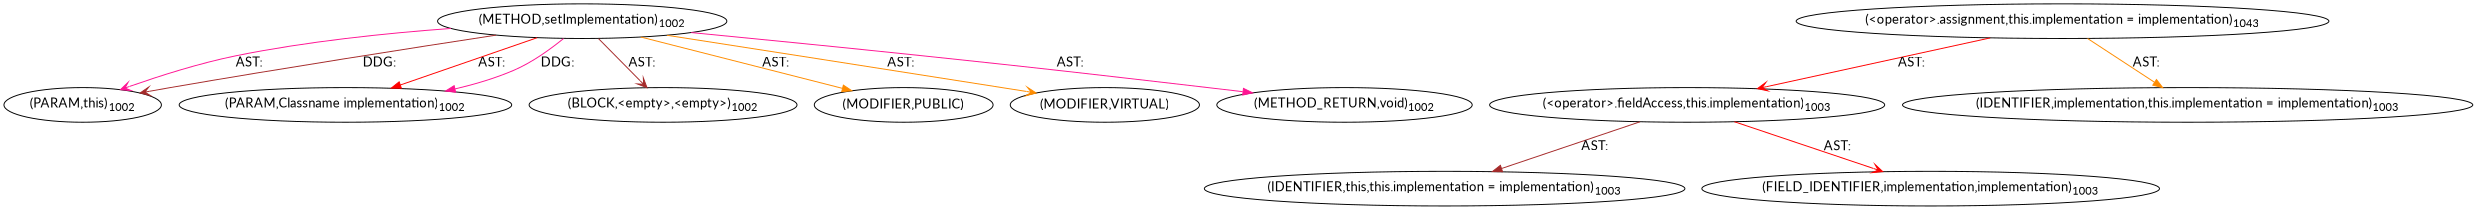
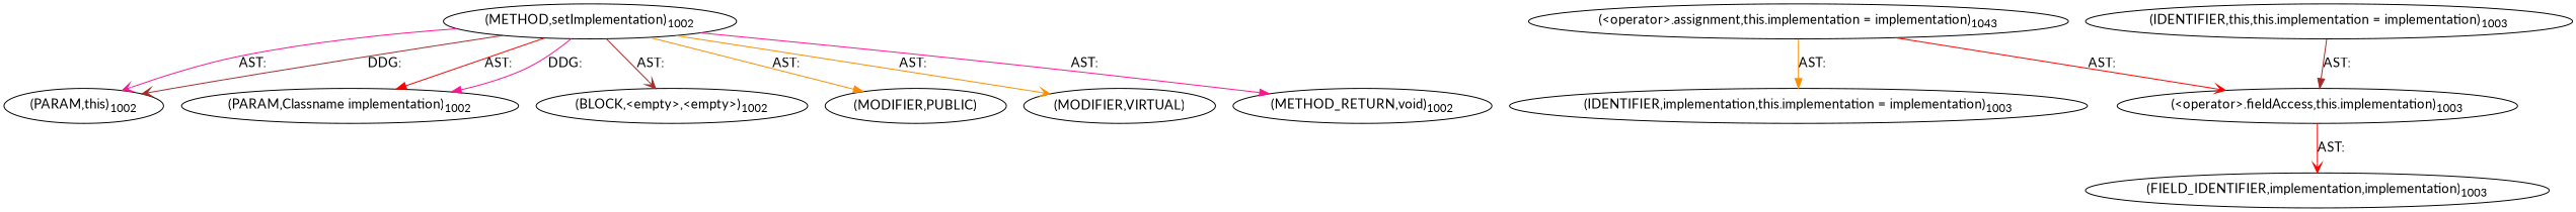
  digraph {
    fontname=Lato
    node [fontname=Lato]
    edge [arrowhead=vee color=deeppink fontname=Lato]
    n1 [label=<(METHOD,setImplementation)<SUB>1002</SUB>>]
    n2 [label=<(PARAM,this)<SUB>1002</SUB>>]
    n3 [label=<(PARAM,Classname implementation)<SUB>1002</SUB>>]
    n4 [label=<(BLOCK,&lt;empty&gt;,&lt;empty&gt;)<SUB>1002</SUB>>]
    n5 [label=<(MODIFIER,PUBLIC)>]
    n6 [label=<(MODIFIER,VIRTUAL)>]
    n7 [label=<(METHOD_RETURN,void)<SUB>1002</SUB>>]
    n8 [label=<(&lt;operator&gt;.assignment,this.implementation = implementation)<SUB>1043</SUB>>]
    n9 [label=<(&lt;operator&gt;.fieldAccess,this.implementation)<SUB>1003</SUB>>]
    n10 [label=<(IDENTIFIER,implementation,this.implementation = implementation)<SUB>1003</SUB>>]
    n11 [label=<(IDENTIFIER,this,this.implementation = implementation)<SUB>1003</SUB>>]
    n12 [label=<(FIELD_IDENTIFIER,implementation,implementation)<SUB>1003</SUB>>]
    n1 -> n2 [label="AST: "]
    n1 -> n2 [color=brown label="DDG: "]
    n1 -> n3 [arrowhead=normal color=red label="AST: "]
    n1 -> n3 [arrowhead=normal label="DDG: "]
    n1 -> n4 [color=brown label="AST: "]
    n1 -> n5 [arrowhead=normal color=darkorange label="AST: "]
    n1 -> n6 [color=darkorange label="AST: "]
    n1 -> n7 [arrowhead=normal label="AST: "]
    n8 -> n9 [color=red label="AST: "]
    n8 -> n10 [arrowhead=normal color=darkorange label="AST: "]
-   n9 -> n11 [arrowhead=normal color=brown label="AST: "]
+   n11 -> n9 [arrowhead=normal color=brown label="AST: "]
    n9 -> n12 [color=red label="AST: "]
  }
